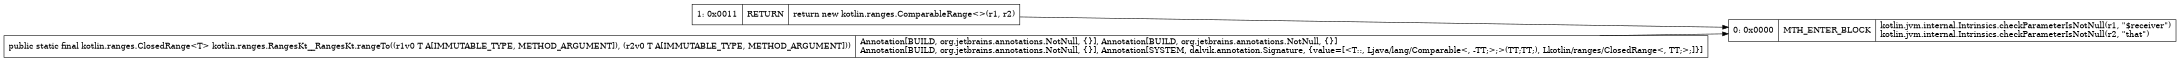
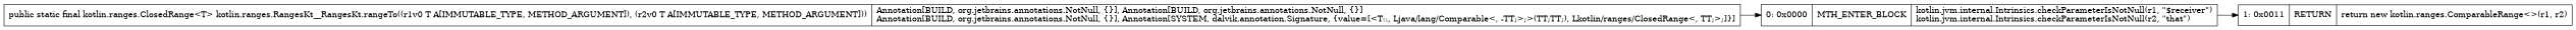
  digraph {
    rankdir=LR
    node [shape=record]
    n1 [label="{0\:\ 0x0000|MTH_ENTER_BLOCK\l|kotlin.jvm.internal.Intrinsics.checkParameterIsNotNull(r1, \"$receiver\")\lkotlin.jvm.internal.Intrinsics.checkParameterIsNotNull(r2, \"that\")\l}"]
    n2 [label="{1\:\ 0x0011|RETURN\l|return new kotlin.ranges.ComparableRange\<\>(r1, r2)\l}"]
    n3 [label="{public static final kotlin.ranges.ClosedRange\<T\> kotlin.ranges.RangesKt__RangesKt.rangeTo((r1v0 T A[IMMUTABLE_TYPE, METHOD_ARGUMENT]), (r2v0 T A[IMMUTABLE_TYPE, METHOD_ARGUMENT]))  | Annotation[BUILD, org.jetbrains.annotations.NotNull, \{\}], Annotation[BUILD, org.jetbrains.annotations.NotNull, \{\}]\lAnnotation[BUILD, org.jetbrains.annotations.NotNull, \{\}], Annotation[SYSTEM, dalvik.annotation.Signature, \{value=[\<T::, Ljava\/lang\/Comparable\<, \-TT;\>;\>(TT;TT;), Lkotlin\/ranges\/ClosedRange\<, TT;\>;]\}]\l}"]
-   n2 -> n1
+   n1 -> n2
    n3 -> n1
  }
